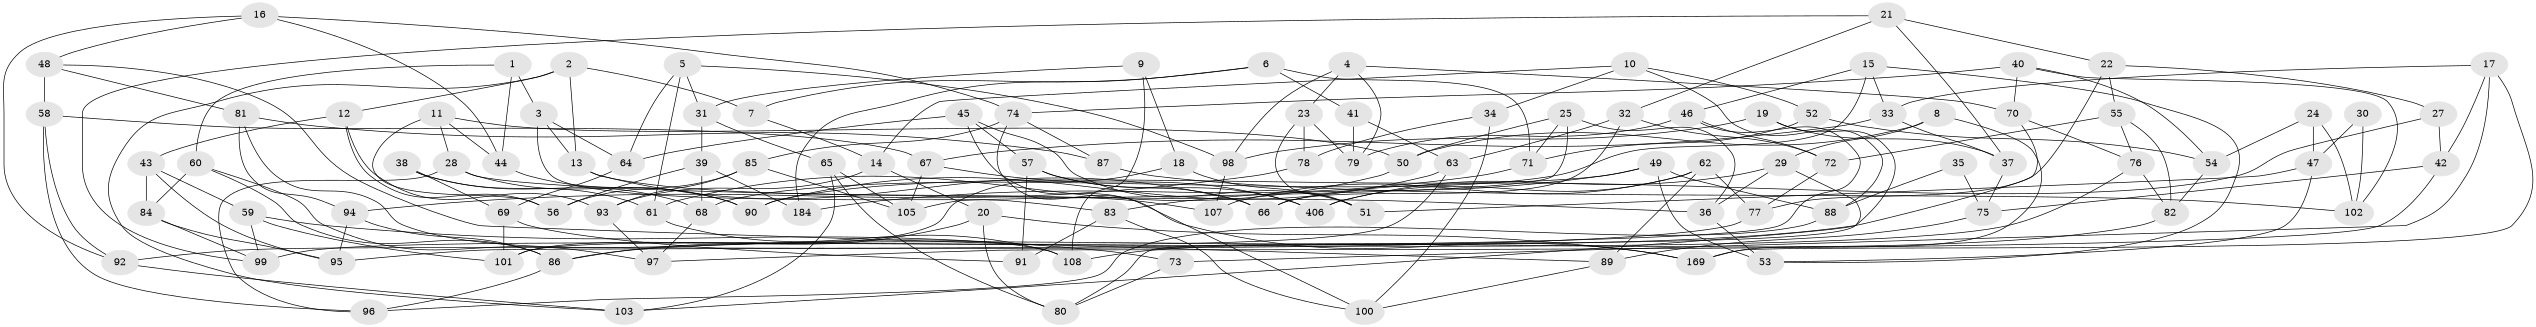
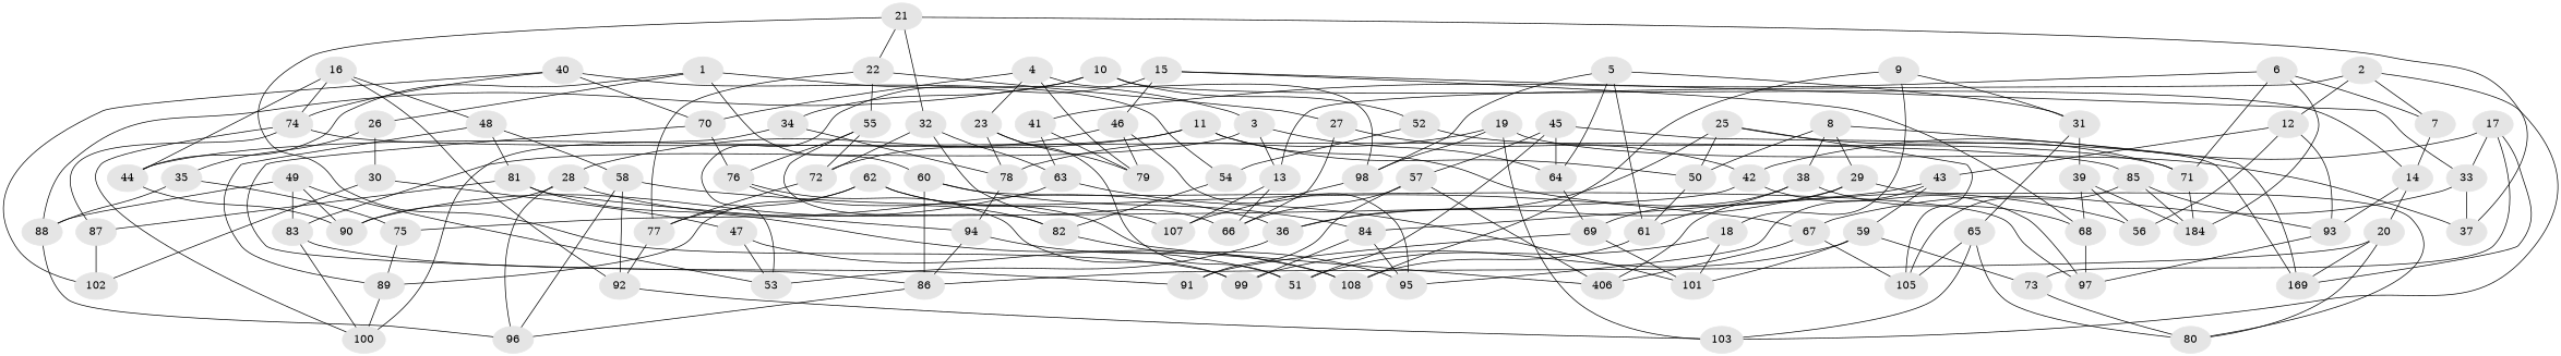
  graph {
    node [color=gray90 style=filled]
    1
    3
+   26
    44
    60
    13
    64
    83
    30
    35
    90
    86
    97
    84
    2
    7
    12
    103
    14
    56
    43
    93
    66
    107
    69
    100
    91
    4
    23
    70
    79
    98
    51
    78
    76
    5
    31
    61
    39
    65
    108
    6
    41
    71
    n45 [label=184]
    63
    20
    52
    54
    8
    29
    38
    50
    n54 [label=169]
    80
    36
    n57 [label=406]
    68
    9
    18
    101
    87
    102
    10
    34
    88
    96
    11
    28
    59
    95
    15
    33
    46
    53
    37
    67
    72
    16
    48
    74
    92
    58
    81
    89
    85
    17
    42
    73
    75
    19
    94
    21
    22
    32
    99
    27
    55
    77
    82
-   24
    47
    25
    105
    40
    45
    57
    49
    62
    1 -- 3
+   1 -- 26
    1 -- 44
    1 -- 60
    3 -- 13
    3 -- 64
    3 -- 83
+   26 -- 30
+   26 -- 35
    44 -- 90
    60 -- 86
    60 -- 97
    60 -- 84
    13 -- 66
    13 -- 107
    64 -- 69
    83 -- 100
    83 -- 91
    30 -- 102
    30 -- 47
    35 -- 88
    35 -- 75
    86 -- 96
    84 -- 95
    84 -- 99
    2 -- 13
    2 -- 7
    2 -- 12
    2 -- 103
    7 -- 14
    12 -- 56
    12 -- 43
    12 -- 93
    14 -- 93
    14 -- 20
    43 -- 84
    43 -- 59
    43 -- 95
    93 -- 97
    69 -- 91
    69 -- 101
    4 -- 23
    4 -- 70
    4 -- 79
    4 -- 98
    23 -- 79
    23 -- 51
    23 -- 78
    70 -- 86
    70 -- 76
    98 -- 107
    78 -- 94
    76 -- 99
    76 -- 82
    5 -- 64
    5 -- 98
    5 -- 31
    5 -- 61
    31 -- 39
    31 -- 65
    61 -- 108
    39 -- 56
    39 -- n45
    39 -- 68
    65 -- 103
    65 -- 80
    65 -- 105
    6 -- 7
    6 -- 41
    6 -- 71
    6 -- n45
    41 -- 79
    41 -- 63
    71 -- n45
    63 -- 90
    63 -- 101
    20 -- 86
    20 -- n54
    20 -- 80
    52 -- 71
    52 -- 54
    54 -- 82
    8 -- 29
+   8 -- 38
    8 -- 50
    8 -- n54
    29 -- 80
    29 -- 36
    29 -- n57
    38 -- 69
    38 -- 61
    38 -- 68
    50 -- 61
    36 -- 53
    68 -- 97
    9 -- 31
    9 -- 108
    9 -- 18
    18 -- 51
    18 -- 101
    87 -- 102
    10 -- 14
    10 -- 52
    10 -- 34
    10 -- 88
    34 -- 100
    34 -- 78
    88 -- 96
    11 -- 44
    11 -- 56
    11 -- 50
    11 -- 28
    28 -- 90
    28 -- 36
    28 -- 96
    59 -- 101
    59 -- 73
    59 -- 99
    15 -- 68
    15 -- 33
    15 -- 46
    15 -- 53
    33 -- 37
    33 -- 67
    46 -- 79
    46 -- 95
    46 -- 72
-   37 -- 75
    67 -- n57
    67 -- 105
    72 -- 77
    16 -- 44
    16 -- 48
    16 -- 74
    16 -- 92
    48 -- 58
    48 -- 81
    48 -- 89
    74 -- 100
    74 -- 87
    74 -- 85
    92 -- 103
    58 -- 96
    58 -- 67
    58 -- 92
    81 -- 108
    81 -- 87
    81 -- 94
    89 -- 100
    85 -- 93
-   85 -- 56
+   85 -- n45
    85 -- 105
    17 -- n54
    17 -- 33
    17 -- 42
    17 -- 73
    42 -- 97
    42 -- 75
    73 -- 80
    75 -- 89
    19 -- 103
    19 -- 98
+   19 -- 78
    19 -- 37
    94 -- 86
    94 -- 95
    21 -- 37
    21 -- 22
    21 -- 32
    21 -- 99
    22 -- 27
    22 -- 55
    22 -- 77
    32 -- 66
    32 -- 63
    32 -- 72
    27 -- 66
    27 -- 42
    55 -- 76
    55 -- 72
    55 -- 82
    77 -- 92
    82 -- 108
-   24 -- 54
-   24 -- 102
-   24 -- 47
    47 -- 51
    47 -- 53
    25 -- 71
    25 -- 50
    25 -- 36
    25 -- 105
    40 -- 70
    40 -- 54
    40 -- 102
    40 -- 74
    45 -- 64
    45 -- 51
    45 -- n54
    45 -- 57
    57 -- 66
    57 -- 91
    57 -- n57
    49 -- 83
    49 -- 90
    49 -- 88
    49 -- 53
    62 -- 107
    62 -- n57
    62 -- 89
    62 -- 77
  }
